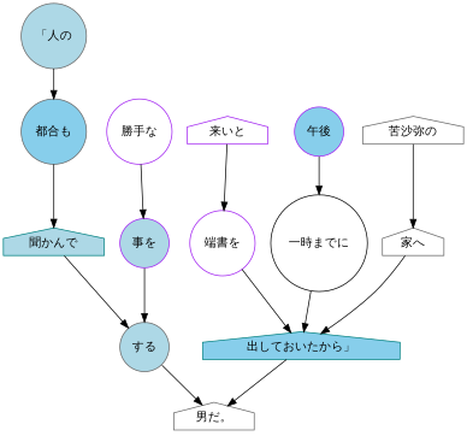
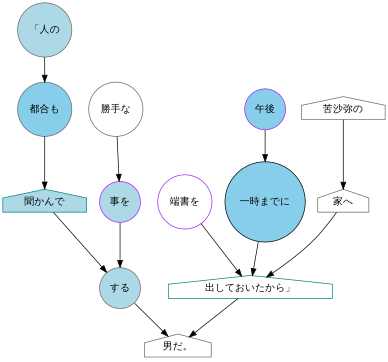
  digraph {
    node [color=gray40 fillcolor=white shape=circle style=filled]
    n1 [color=purple fillcolor=skyblue label="午後"]
-   n2 [color=black label="一時までに"]
-   n3 [color=teal fillcolor=skyblue label="出しておいたから」" shape=house]
+   n2 [color=black fillcolor=skyblue label="一時までに"]
+   n3 [color=teal label="出しておいたから」" shape=house]
    n4 [label="男だ。" shape=house]
    n5 [label="苦沙弥の" shape=house]
    n6 [label="家へ" shape=house]
-   n7 [color=purple label="来いと" shape=house]
    n8 [color=purple label="端書を"]
    n9 [fillcolor=lightblue label="「人の"]
    n10 [fillcolor=skyblue label="都合も"]
    n11 [color=teal fillcolor=lightblue label="聞かんで" shape=house]
    n12 [fillcolor=lightblue label="する"]
-   n13 [color=purple label="勝手な"]
+   n13 [label="勝手な"]
    n14 [color=purple fillcolor=lightblue label="事を"]
    n1 -> n2
    n2 -> n3
    n3 -> n4
    n5 -> n6
    n6 -> n3
-   n7 -> n8
    n8 -> n3
    n9 -> n10
    n10 -> n11
    n11 -> n12
    n12 -> n4
    n13 -> n14
    n14 -> n12
  }
